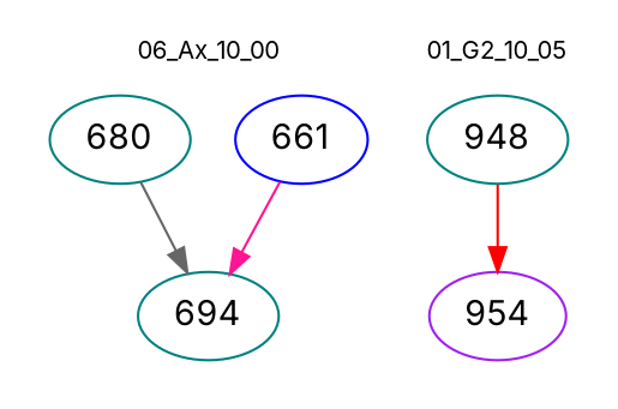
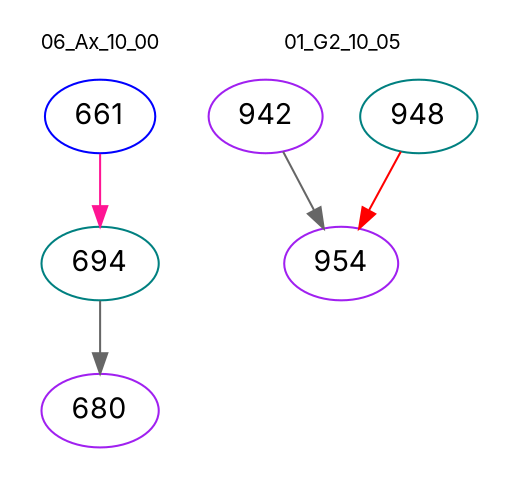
  digraph {
    fontname=Inter
    node [color=purple fontname=Inter]
    edge [color=gray40 fontname=Inter]
    n1 [color=blue label=661]
    n2 [color=teal label=694]
-   n3 [color=teal label=680]
+   n3 [label=680]
    n4 [color=teal label=948]
+   n5 [label=942]
    n6 [label=954]
    subgraph cluster_1 {
      color=white
      fontsize=10
      label="06_Ax_10_00"
      n1
      n2
      n3
    }
    subgraph cluster_2 {
      color=white
      fontsize=10
      label="01_G2_10_05"
      n4
+     n5
      n6
    }
    n1 -> n2 [color=deeppink]
-   n3 -> n2
+   n2 -> n3
    n4 -> n6 [color=red]
+   n5 -> n6
  }
